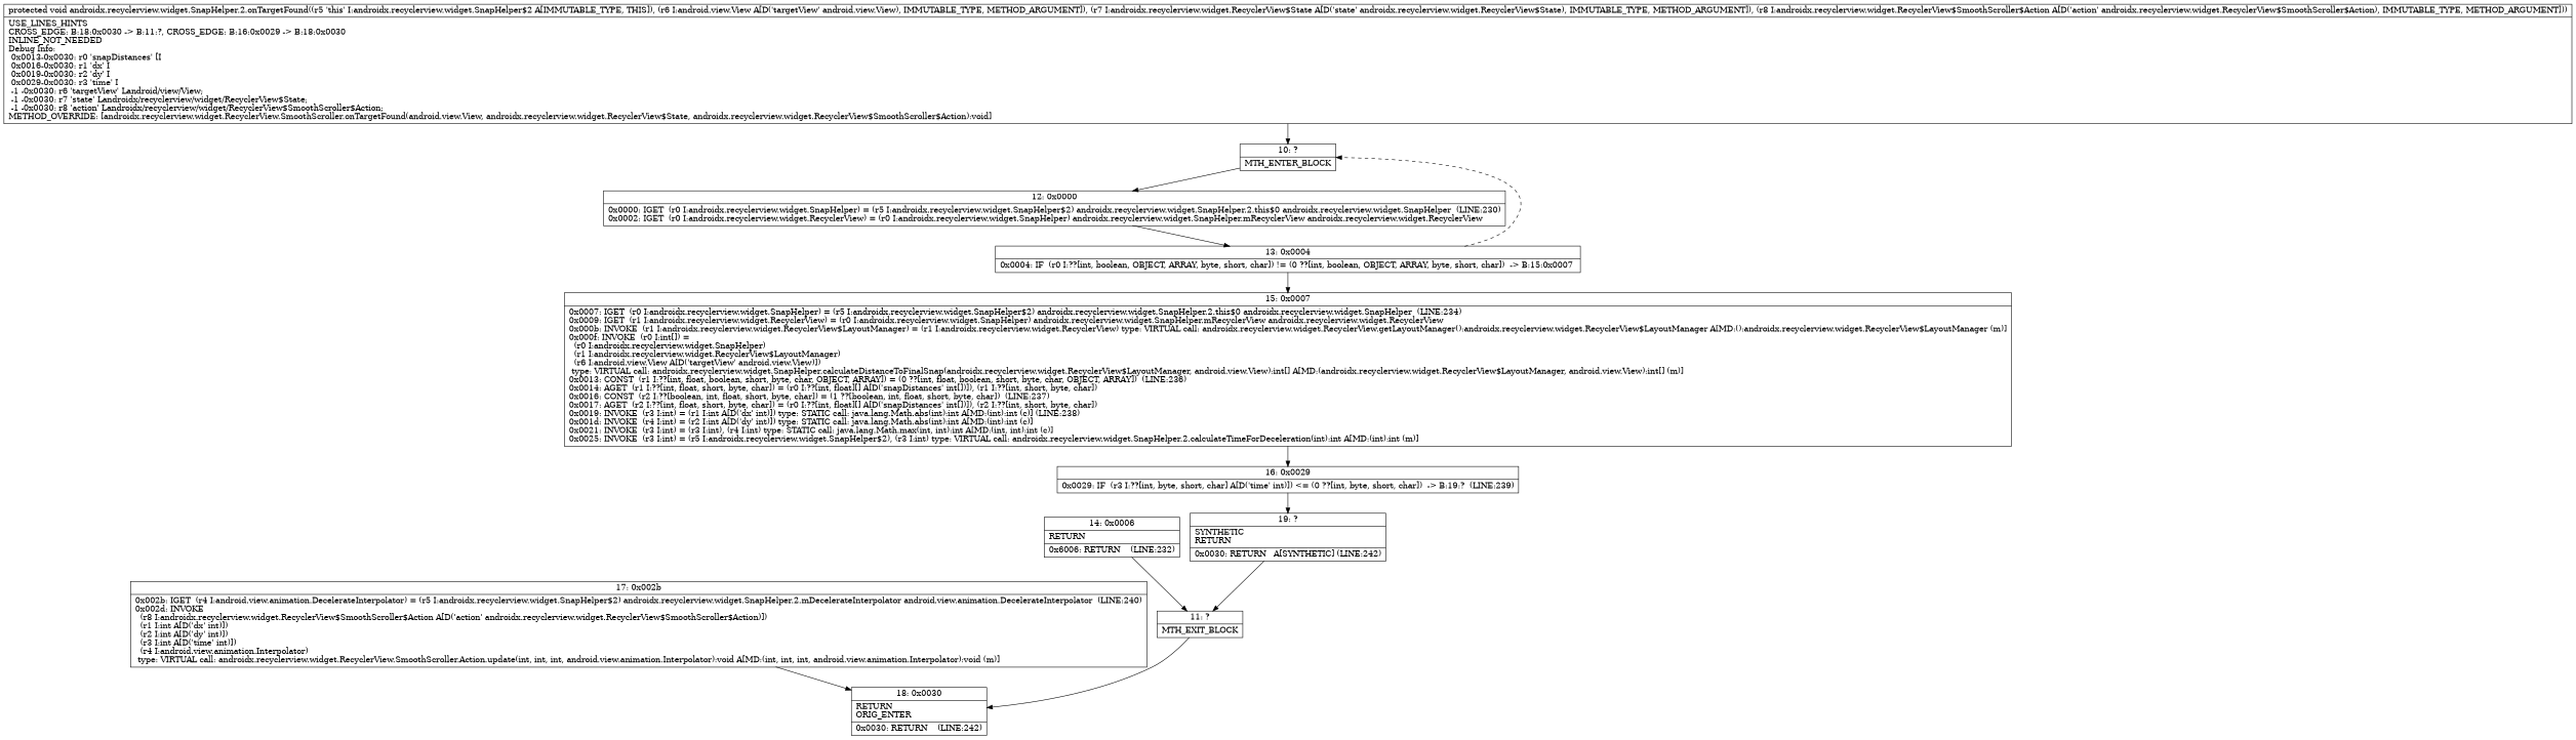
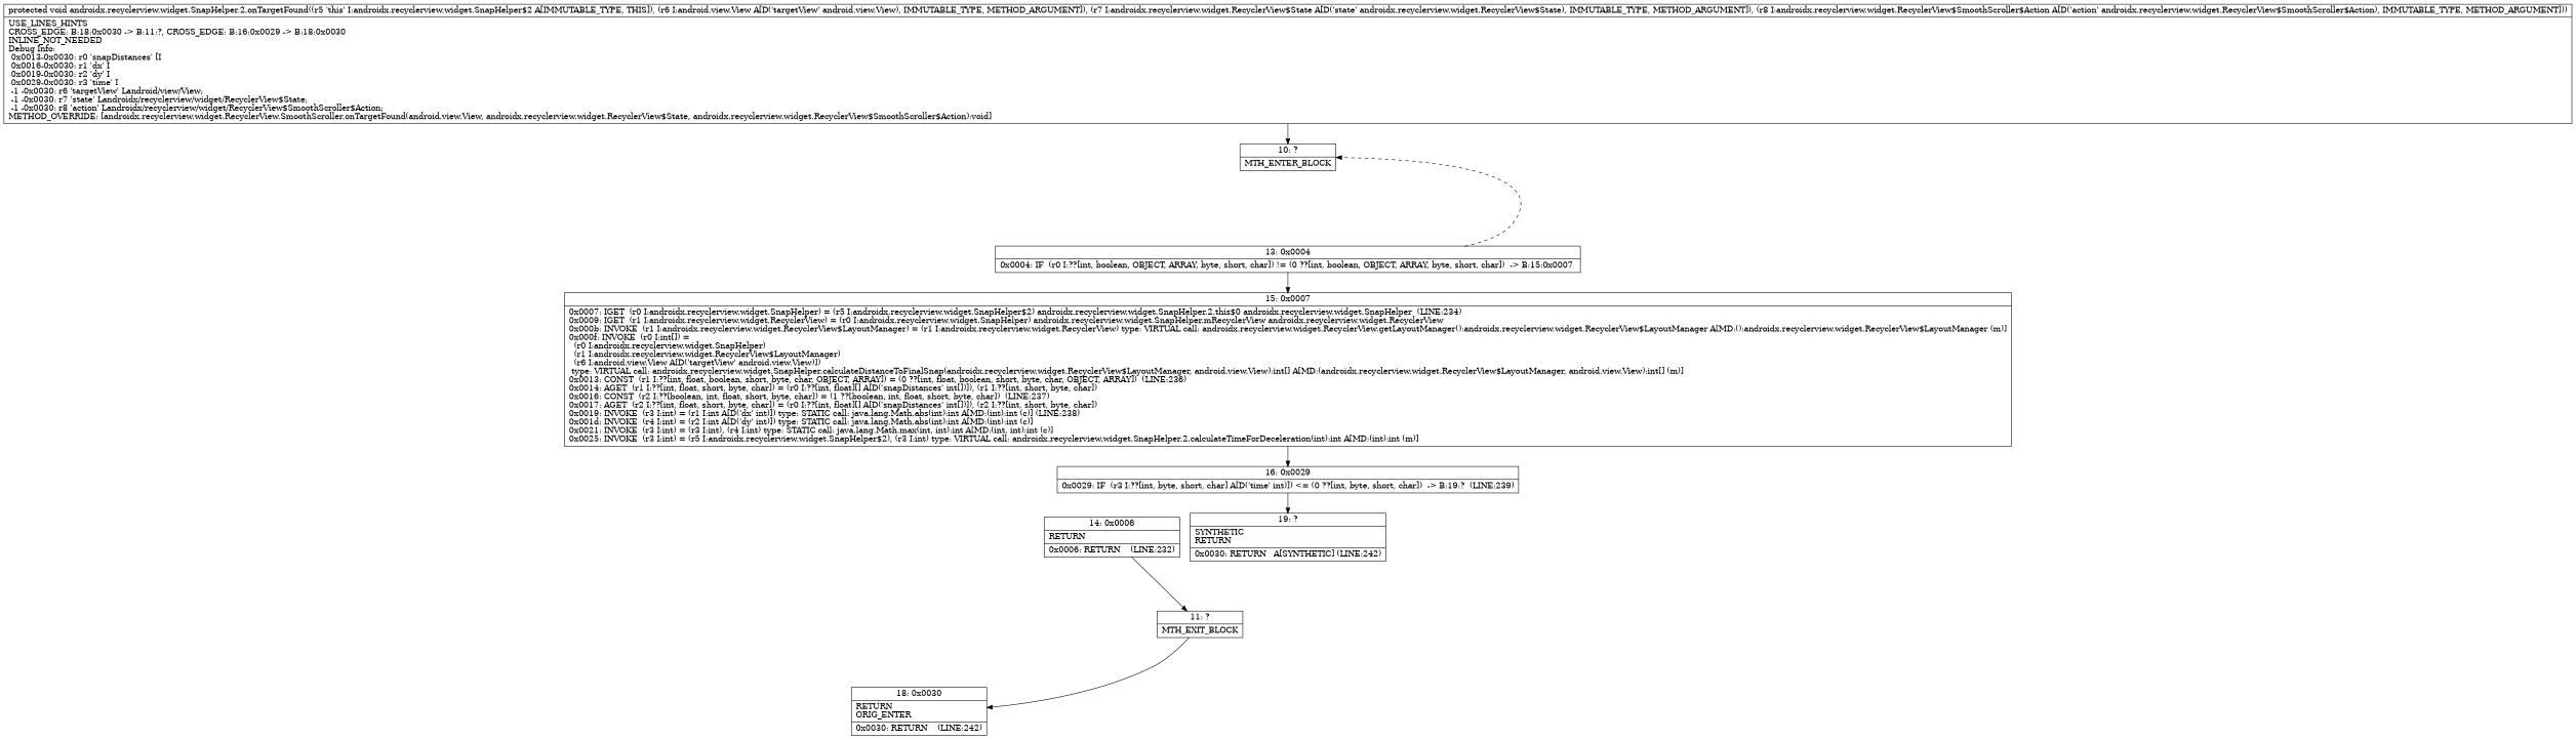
  digraph {
    node [shape=record]
    n1 [label="{10\:\ ?|MTH_ENTER_BLOCK\l}"]
-   n2 [label="{12\:\ 0x0000|0x0000: IGET  (r0 I:androidx.recyclerview.widget.SnapHelper) = (r5 I:androidx.recyclerview.widget.SnapHelper$2) androidx.recyclerview.widget.SnapHelper.2.this$0 androidx.recyclerview.widget.SnapHelper  (LINE:230)\l0x0002: IGET  (r0 I:androidx.recyclerview.widget.RecyclerView) = (r0 I:androidx.recyclerview.widget.SnapHelper) androidx.recyclerview.widget.SnapHelper.mRecyclerView androidx.recyclerview.widget.RecyclerView \l}"]
    n3 [label="{13\:\ 0x0004|0x0004: IF  (r0 I:??[int, boolean, OBJECT, ARRAY, byte, short, char]) != (0 ??[int, boolean, OBJECT, ARRAY, byte, short, char])  \-\> B:15:0x0007 \l}"]
    n4 [label="{15\:\ 0x0007|0x0007: IGET  (r0 I:androidx.recyclerview.widget.SnapHelper) = (r5 I:androidx.recyclerview.widget.SnapHelper$2) androidx.recyclerview.widget.SnapHelper.2.this$0 androidx.recyclerview.widget.SnapHelper  (LINE:234)\l0x0009: IGET  (r1 I:androidx.recyclerview.widget.RecyclerView) = (r0 I:androidx.recyclerview.widget.SnapHelper) androidx.recyclerview.widget.SnapHelper.mRecyclerView androidx.recyclerview.widget.RecyclerView \l0x000b: INVOKE  (r1 I:androidx.recyclerview.widget.RecyclerView$LayoutManager) = (r1 I:androidx.recyclerview.widget.RecyclerView) type: VIRTUAL call: androidx.recyclerview.widget.RecyclerView.getLayoutManager():androidx.recyclerview.widget.RecyclerView$LayoutManager A[MD:():androidx.recyclerview.widget.RecyclerView$LayoutManager (m)]\l0x000f: INVOKE  (r0 I:int[]) = \l  (r0 I:androidx.recyclerview.widget.SnapHelper)\l  (r1 I:androidx.recyclerview.widget.RecyclerView$LayoutManager)\l  (r6 I:android.view.View A[D('targetView' android.view.View)])\l type: VIRTUAL call: androidx.recyclerview.widget.SnapHelper.calculateDistanceToFinalSnap(androidx.recyclerview.widget.RecyclerView$LayoutManager, android.view.View):int[] A[MD:(androidx.recyclerview.widget.RecyclerView$LayoutManager, android.view.View):int[] (m)]\l0x0013: CONST  (r1 I:??[int, float, boolean, short, byte, char, OBJECT, ARRAY]) = (0 ??[int, float, boolean, short, byte, char, OBJECT, ARRAY])  (LINE:236)\l0x0014: AGET  (r1 I:??[int, float, short, byte, char]) = (r0 I:??[int, float][] A[D('snapDistances' int[])]), (r1 I:??[int, short, byte, char]) \l0x0016: CONST  (r2 I:??[boolean, int, float, short, byte, char]) = (1 ??[boolean, int, float, short, byte, char])  (LINE:237)\l0x0017: AGET  (r2 I:??[int, float, short, byte, char]) = (r0 I:??[int, float][] A[D('snapDistances' int[])]), (r2 I:??[int, short, byte, char]) \l0x0019: INVOKE  (r3 I:int) = (r1 I:int A[D('dx' int)]) type: STATIC call: java.lang.Math.abs(int):int A[MD:(int):int (c)] (LINE:238)\l0x001d: INVOKE  (r4 I:int) = (r2 I:int A[D('dy' int)]) type: STATIC call: java.lang.Math.abs(int):int A[MD:(int):int (c)]\l0x0021: INVOKE  (r3 I:int) = (r3 I:int), (r4 I:int) type: STATIC call: java.lang.Math.max(int, int):int A[MD:(int, int):int (c)]\l0x0025: INVOKE  (r3 I:int) = (r5 I:androidx.recyclerview.widget.SnapHelper$2), (r3 I:int) type: VIRTUAL call: androidx.recyclerview.widget.SnapHelper.2.calculateTimeForDeceleration(int):int A[MD:(int):int (m)]\l}"]
-   n5 [label="{14\:\ 0x0006|RETURN\l|0x6006: RETURN    (LINE:232)\l}"]
+   n5 [label="{14\:\ 0x0006|RETURN\l|0x0006: RETURN    (LINE:232)\l}"]
    n6 [label="{11\:\ ?|MTH_EXIT_BLOCK\l}"]
    n7 [label="{16\:\ 0x0029|0x0029: IF  (r3 I:??[int, byte, short, char] A[D('time' int)]) \<= (0 ??[int, byte, short, char])  \-\> B:19:?  (LINE:239)\l}"]
    n8 [label="{18\:\ 0x0030|RETURN\lORIG_ENTER\l|0x0030: RETURN    (LINE:242)\l}"]
    n9 [label="{19\:\ ?|SYNTHETIC\lRETURN\l|0x0030: RETURN   A[SYNTHETIC] (LINE:242)\l}"]
-   n10 [label="{17\:\ 0x002b|0x002b: IGET  (r4 I:android.view.animation.DecelerateInterpolator) = (r5 I:androidx.recyclerview.widget.SnapHelper$2) androidx.recyclerview.widget.SnapHelper.2.mDecelerateInterpolator android.view.animation.DecelerateInterpolator  (LINE:240)\l0x002d: INVOKE  \l  (r8 I:androidx.recyclerview.widget.RecyclerView$SmoothScroller$Action A[D('action' androidx.recyclerview.widget.RecyclerView$SmoothScroller$Action)])\l  (r1 I:int A[D('dx' int)])\l  (r2 I:int A[D('dy' int)])\l  (r3 I:int A[D('time' int)])\l  (r4 I:android.view.animation.Interpolator)\l type: VIRTUAL call: androidx.recyclerview.widget.RecyclerView.SmoothScroller.Action.update(int, int, int, android.view.animation.Interpolator):void A[MD:(int, int, int, android.view.animation.Interpolator):void (m)]\l}"]
    n11 [label="{protected void androidx.recyclerview.widget.SnapHelper.2.onTargetFound((r5 'this' I:androidx.recyclerview.widget.SnapHelper$2 A[IMMUTABLE_TYPE, THIS]), (r6 I:android.view.View A[D('targetView' android.view.View), IMMUTABLE_TYPE, METHOD_ARGUMENT]), (r7 I:androidx.recyclerview.widget.RecyclerView$State A[D('state' androidx.recyclerview.widget.RecyclerView$State), IMMUTABLE_TYPE, METHOD_ARGUMENT]), (r8 I:androidx.recyclerview.widget.RecyclerView$SmoothScroller$Action A[D('action' androidx.recyclerview.widget.RecyclerView$SmoothScroller$Action), IMMUTABLE_TYPE, METHOD_ARGUMENT]))  | USE_LINES_HINTS\lCROSS_EDGE: B:18:0x0030 \-\> B:11:?, CROSS_EDGE: B:16:0x0029 \-\> B:18:0x0030\lINLINE_NOT_NEEDED\lDebug Info:\l  0x0013\-0x0030: r0 'snapDistances' [I\l  0x0016\-0x0030: r1 'dx' I\l  0x0019\-0x0030: r2 'dy' I\l  0x0029\-0x0030: r3 'time' I\l  \-1 \-0x0030: r6 'targetView' Landroid\/view\/View;\l  \-1 \-0x0030: r7 'state' Landroidx\/recyclerview\/widget\/RecyclerView$State;\l  \-1 \-0x0030: r8 'action' Landroidx\/recyclerview\/widget\/RecyclerView$SmoothScroller$Action;\lMETHOD_OVERRIDE: [androidx.recyclerview.widget.RecyclerView.SmoothScroller.onTargetFound(android.view.View, androidx.recyclerview.widget.RecyclerView$State, androidx.recyclerview.widget.RecyclerView$SmoothScroller$Action):void]\l}"]
-   n1 -> n2
-   n2 -> n3
    n3 -> n1 [style=dashed]
    n3 -> n4
    n4 -> n7
    n5 -> n6
    n6 -> n8
    n7 -> n9
-   n9 -> n6
-   n10 -> n8
    n11 -> n1
  }
